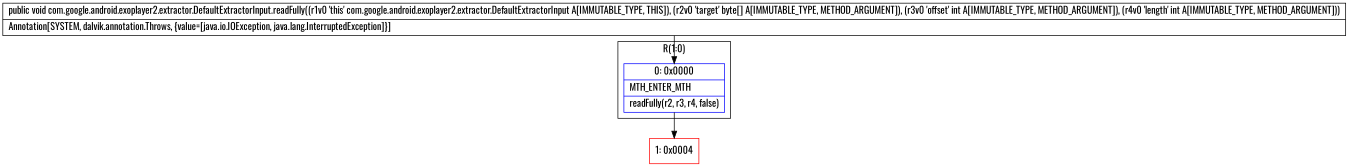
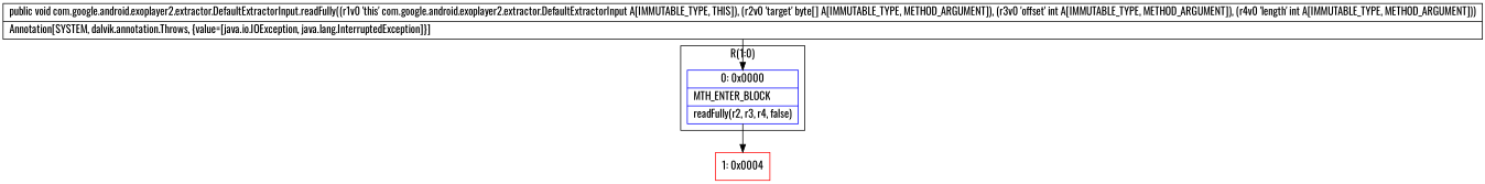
  digraph {
    fontname=Oswald
    node [shape=record fontname=Oswald]
    edge [fontname=Oswald]
-   n1 [color=blue label="{0\:\ 0x0000|MTH_ENTER_MTH\l|readFully(r2, r3, r4, false)\l}"]
+   n1 [color=blue label="{0\:\ 0x0000|MTH_ENTER_BLOCK\l|readFully(r2, r3, r4, false)\l}"]
    n2 [color=red label="{1\:\ 0x0004}"]
    n3 [label="{public void com.google.android.exoplayer2.extractor.DefaultExtractorInput.readFully((r1v0 'this' com.google.android.exoplayer2.extractor.DefaultExtractorInput A[IMMUTABLE_TYPE, THIS]), (r2v0 'target' byte[] A[IMMUTABLE_TYPE, METHOD_ARGUMENT]), (r3v0 'offset' int A[IMMUTABLE_TYPE, METHOD_ARGUMENT]), (r4v0 'length' int A[IMMUTABLE_TYPE, METHOD_ARGUMENT]))  | Annotation[SYSTEM, dalvik.annotation.Throws, \{value=[java.io.IOException, java.lang.InterruptedException]\}]\l}"]
    subgraph cluster_1 {
      label="R(1:0)"
      n1
    }
    n1 -> n2
    n3 -> n1
  }
